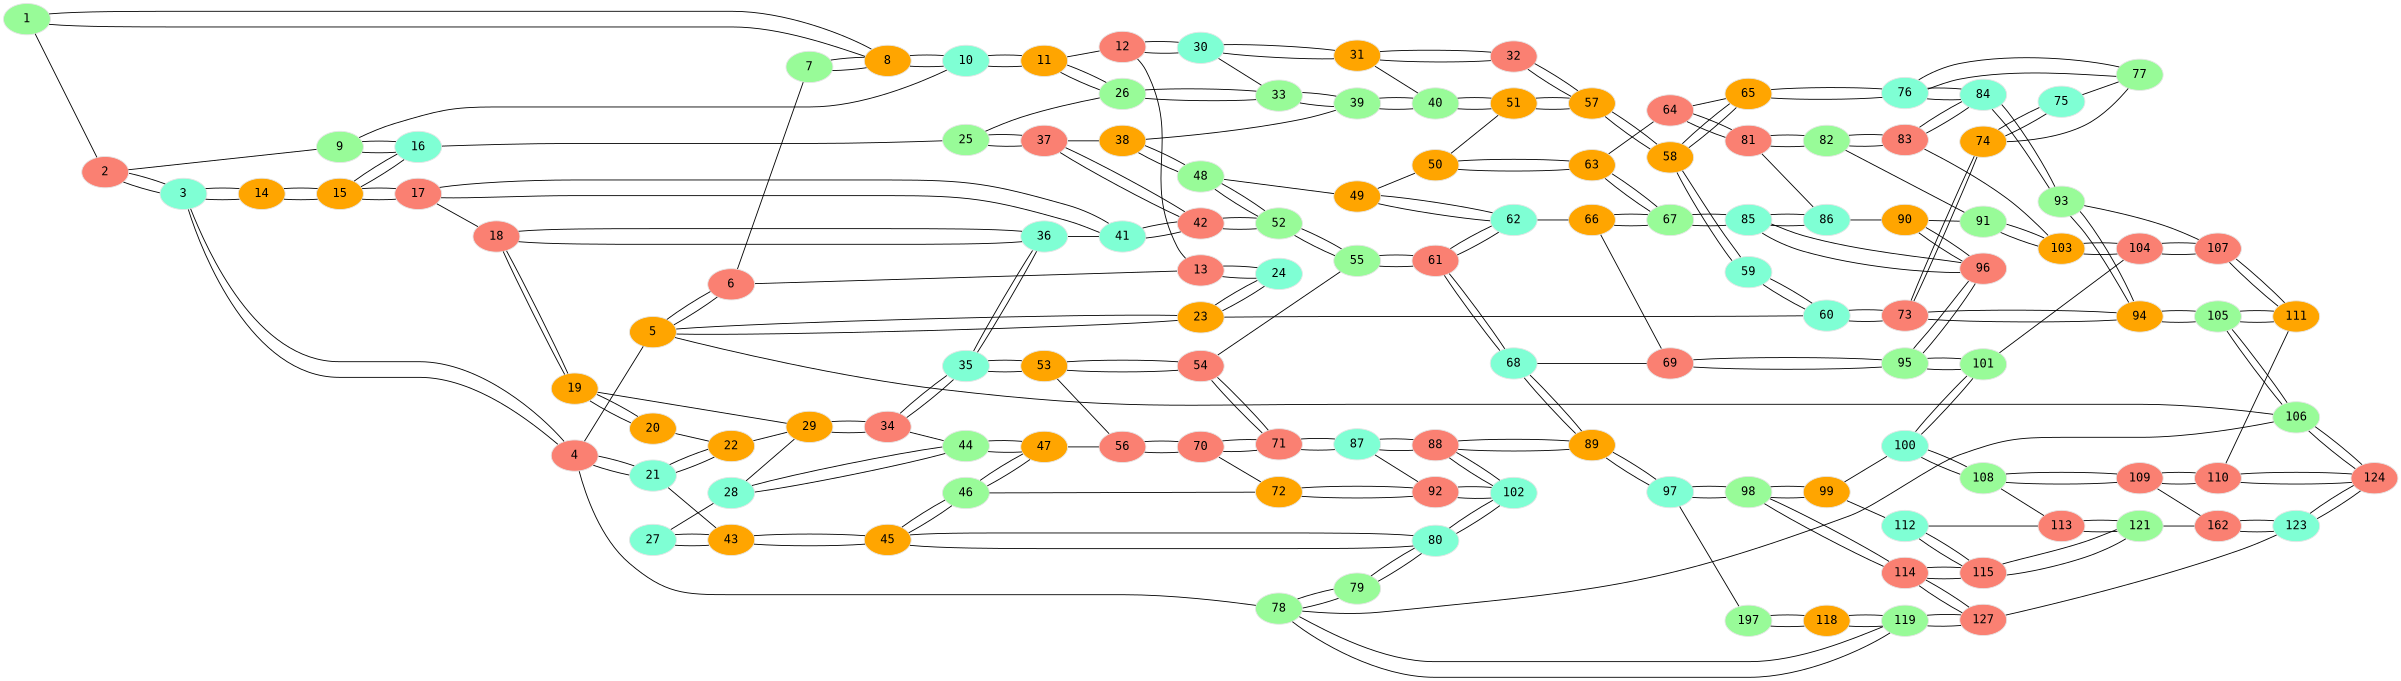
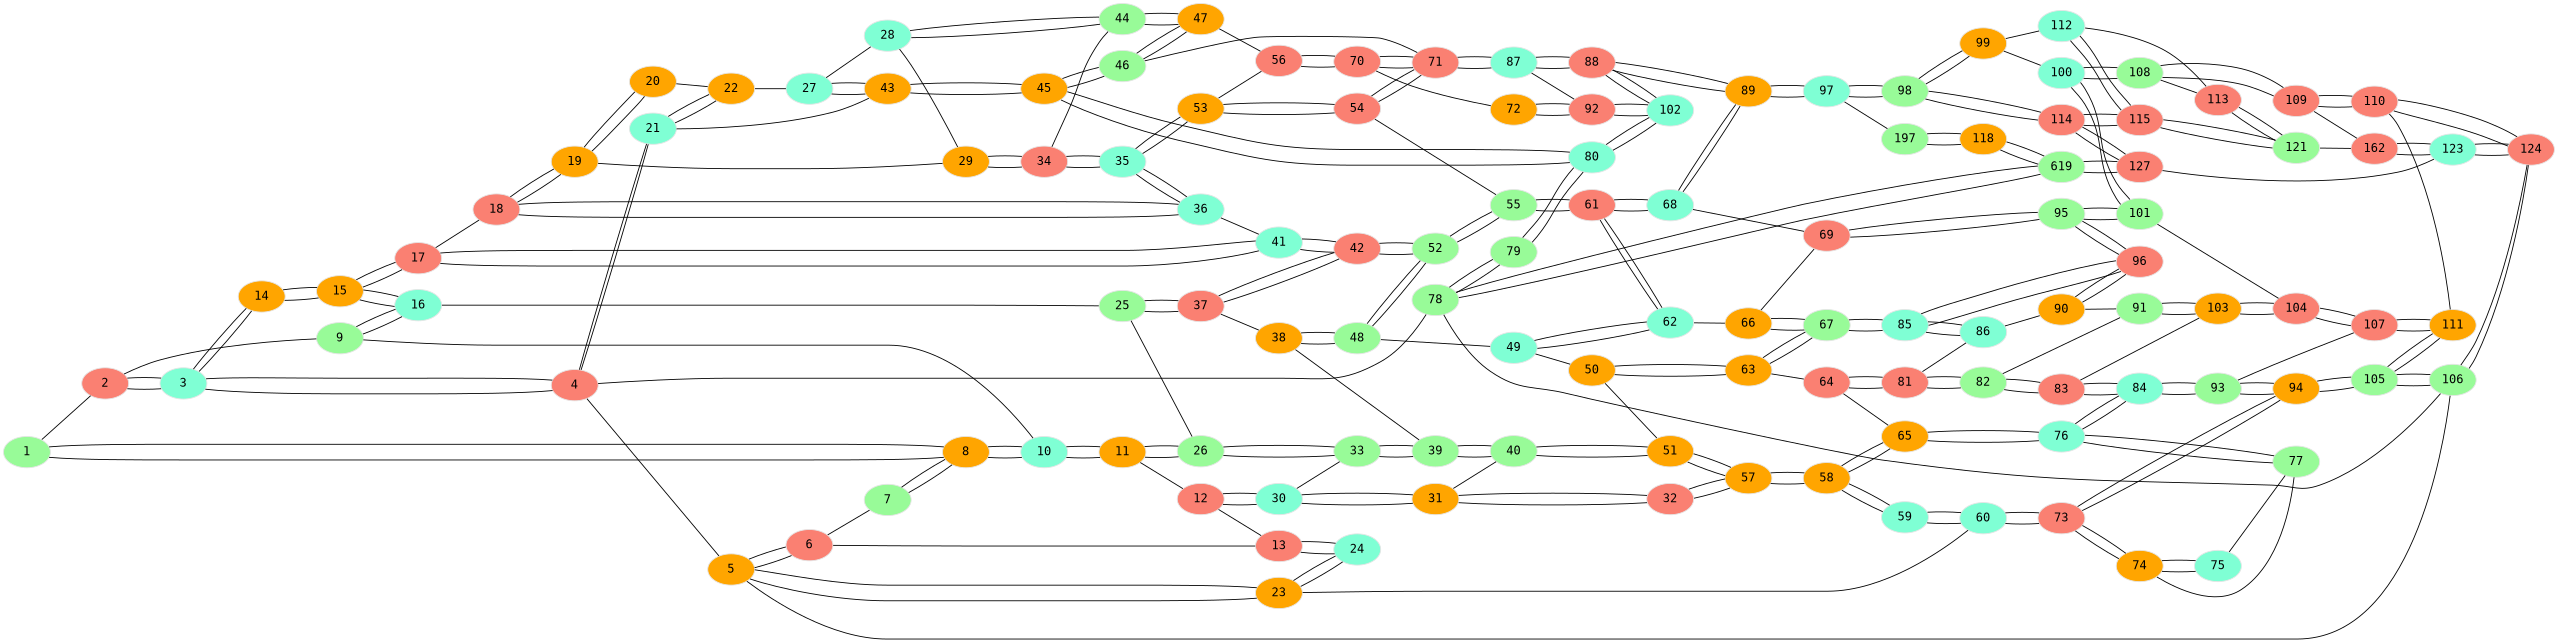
  graph {
    fontname="DejaVu Sans Mono"
    rankdir=LR
    node [color=gray90 fillcolor=salmon fontname="DejaVu Sans Mono" style=filled]
    edge [fontname="DejaVu Sans Mono"]
    1 [fillcolor=palegreen]
    2
    8 [fillcolor=orange]
    3 [fillcolor=aquamarine]
    9 [fillcolor=palegreen]
    10 [fillcolor=aquamarine]
    4
    14 [fillcolor=orange]
    16 [fillcolor=aquamarine]
    5 [fillcolor=orange]
    21 [fillcolor=aquamarine]
    78 [fillcolor=palegreen]
    15 [fillcolor=orange]
    6
    23 [fillcolor=orange]
    106 [fillcolor=palegreen]
    22 [fillcolor=orange]
    43 [fillcolor=orange]
    79 [fillcolor=palegreen]
-   119 [fillcolor=palegreen]
+   119 [fillcolor=palegreen label=619]
    7 [fillcolor=palegreen]
    13
    24 [fillcolor=aquamarine]
    60 [fillcolor=aquamarine]
    124
    11 [fillcolor=orange]
    25 [fillcolor=palegreen]
    12
    26 [fillcolor=palegreen]
    30 [fillcolor=aquamarine]
    33 [fillcolor=palegreen]
    31 [fillcolor=orange]
    17
    18
    41 [fillcolor=aquamarine]
    37
    19 [fillcolor=orange]
    36 [fillcolor=aquamarine]
    42
    20 [fillcolor=orange]
    29 [fillcolor=orange]
    34
    27 [fillcolor=aquamarine]
    45 [fillcolor=orange]
    28 [fillcolor=aquamarine]
    73
    57 [fillcolor=orange]
    32
    38 [fillcolor=orange]
    39 [fillcolor=palegreen]
    44 [fillcolor=palegreen]
    47 [fillcolor=orange]
    35 [fillcolor=aquamarine]
    40 [fillcolor=palegreen]
    51 [fillcolor=orange]
    58 [fillcolor=orange]
    53 [fillcolor=orange]
    56
    54
    48 [fillcolor=palegreen]
    52 [fillcolor=palegreen]
-   49 [fillcolor=orange]
+   49 [fillcolor=aquamarine]
    55 [fillcolor=palegreen]
    46 [fillcolor=palegreen]
    80 [fillcolor=aquamarine]
    72 [fillcolor=orange]
    102 [fillcolor=aquamarine]
    92
    70
    50 [fillcolor=orange]
    62 [fillcolor=aquamarine]
    63 [fillcolor=orange]
    66 [fillcolor=orange]
    64
    67 [fillcolor=palegreen]
    61
    71
    87 [fillcolor=aquamarine]
    68 [fillcolor=aquamarine]
    59 [fillcolor=aquamarine]
    65 [fillcolor=orange]
    76 [fillcolor=aquamarine]
    74 [fillcolor=orange]
    94 [fillcolor=orange]
    69
    89 [fillcolor=orange]
    81
    85 [fillcolor=aquamarine]
    82 [fillcolor=palegreen]
    86 [fillcolor=aquamarine]
    77 [fillcolor=palegreen]
    84 [fillcolor=aquamarine]
    95 [fillcolor=palegreen]
    96
    97 [fillcolor=aquamarine]
    101 [fillcolor=palegreen]
    88
    75 [fillcolor=aquamarine]
    105 [fillcolor=palegreen]
    93 [fillcolor=palegreen]
    n101 [label=127]
    83
    91 [fillcolor=palegreen]
    90 [fillcolor=orange]
    103 [fillcolor=orange]
    104
    107
    98 [fillcolor=palegreen]
    n109 [fillcolor=palegreen label=197]
    111 [fillcolor=orange]
    99 [fillcolor=orange]
    114
    118 [fillcolor=orange]
    100 [fillcolor=aquamarine]
    112 [fillcolor=aquamarine]
    115
    108 [fillcolor=palegreen]
    113
    109
    110
    n121 [label=162]
    121 [fillcolor=palegreen]
    123 [fillcolor=aquamarine]
    1 -- 2
    1 -- 8
    1 -- 8
    2 -- 3
    2 -- 3
    2 -- 9
    8 -- 10
    8 -- 10
    3 -- 4
    3 -- 4
    3 -- 14
    3 -- 14
    9 -- 10
    9 -- 16
    9 -- 16
    10 -- 11
    10 -- 11
    4 -- 5
    4 -- 21
    4 -- 21
    4 -- 78
    14 -- 15
    14 -- 15
    16 -- 25
    5 -- 6
    5 -- 6
    5 -- 23
    5 -- 23
    5 -- 106
    21 -- 22
    21 -- 22
    21 -- 43
    78 -- 106
    78 -- 79
    78 -- 79
    78 -- 119
    78 -- 119
    15 -- 16
    15 -- 16
    15 -- 17
    15 -- 17
    6 -- 7
    6 -- 13
    23 -- 24
    23 -- 24
    23 -- 60
    106 -- 124
    106 -- 124
-   22 -- 29
+   22 -- 27
    43 -- 45
    43 -- 45
    79 -- 80
    79 -- 80
    119 -- n101
    119 -- n101
    7 -- 8
    7 -- 8
    13 -- 24
    13 -- 24
    60 -- 73
    60 -- 73
    11 -- 12
    11 -- 26
    11 -- 26
    25 -- 26
    25 -- 37
    25 -- 37
    12 -- 13
    12 -- 30
    12 -- 30
    26 -- 33
    26 -- 33
    30 -- 33
    30 -- 31
    30 -- 31
    33 -- 39
    33 -- 39
    31 -- 32
    31 -- 32
    31 -- 40
    17 -- 18
    17 -- 41
    17 -- 41
    18 -- 19
    18 -- 19
    18 -- 36
    18 -- 36
    41 -- 42
    41 -- 42
    37 -- 42
    37 -- 42
    37 -- 38
    19 -- 20
    19 -- 20
    19 -- 29
    36 -- 41
    42 -- 52
    42 -- 52
    20 -- 22
    29 -- 34
    29 -- 34
    34 -- 44
    34 -- 35
    34 -- 35
    27 -- 43
    27 -- 43
    27 -- 28
    45 -- 46
    45 -- 46
    45 -- 80
    45 -- 80
    28 -- 29
    28 -- 44
    28 -- 44
    73 -- 74
    73 -- 74
    73 -- 94
    73 -- 94
    57 -- 58
    57 -- 58
    32 -- 57
    32 -- 57
    38 -- 39
    38 -- 48
    38 -- 48
    39 -- 40
    39 -- 40
    44 -- 47
    44 -- 47
    47 -- 56
    35 -- 36
    35 -- 36
    35 -- 53
    35 -- 53
    40 -- 51
    40 -- 51
    51 -- 57
    51 -- 57
    58 -- 59
    58 -- 59
    58 -- 65
    58 -- 65
    53 -- 56
    53 -- 54
    53 -- 54
    56 -- 70
    56 -- 70
    54 -- 55
    54 -- 71
    54 -- 71
    48 -- 52
    48 -- 52
    48 -- 49
    52 -- 55
    52 -- 55
    49 -- 50
    49 -- 62
    49 -- 62
    55 -- 61
    55 -- 61
    46 -- 47
    46 -- 47
-   46 -- 72
+   46 -- 71
    80 -- 102
    80 -- 102
    72 -- 92
    72 -- 92
    92 -- 102
    92 -- 102
    70 -- 72
    70 -- 71
    70 -- 71
    50 -- 51
    50 -- 63
    50 -- 63
    62 -- 66
    63 -- 64
    63 -- 67
    63 -- 67
    66 -- 67
    66 -- 67
    66 -- 69
    64 -- 65
    64 -- 81
    64 -- 81
    67 -- 85
    67 -- 85
    61 -- 62
    61 -- 62
    61 -- 68
    61 -- 68
    71 -- 87
    71 -- 87
    87 -- 92
    87 -- 88
    87 -- 88
    68 -- 69
    68 -- 89
    68 -- 89
    59 -- 60
    59 -- 60
    65 -- 76
    65 -- 76
    76 -- 77
    76 -- 77
    76 -- 84
    76 -- 84
    74 -- 77
    74 -- 75
    74 -- 75
    94 -- 105
    94 -- 105
    69 -- 95
    69 -- 95
    89 -- 97
    89 -- 97
    81 -- 82
    81 -- 82
    81 -- 86
    85 -- 86
    85 -- 86
    85 -- 96
    85 -- 96
    82 -- 83
    82 -- 83
    82 -- 91
    86 -- 90
    84 -- 93
    84 -- 93
    95 -- 96
    95 -- 96
    95 -- 101
    95 -- 101
    97 -- 98
    97 -- 98
    97 -- n109
    101 -- 104
    88 -- 102
    88 -- 102
    88 -- 89
    88 -- 89
    75 -- 77
    105 -- 106
    105 -- 106
    105 -- 111
    105 -- 111
    93 -- 94
    93 -- 94
    93 -- 107
    n101 -- 123
    83 -- 84
    83 -- 84
    83 -- 103
    91 -- 103
    91 -- 103
    90 -- 96
    90 -- 96
    90 -- 91
    103 -- 104
    103 -- 104
    104 -- 107
    104 -- 107
    107 -- 111
    107 -- 111
    98 -- 99
    98 -- 99
    98 -- 114
    98 -- 114
    n109 -- 118
    n109 -- 118
    99 -- 100
    99 -- 112
    114 -- n101
    114 -- n101
    114 -- 115
    114 -- 115
    118 -- 119
    118 -- 119
    100 -- 101
    100 -- 101
    100 -- 108
    100 -- 108
    112 -- 115
    112 -- 115
    112 -- 113
    115 -- 121
    115 -- 121
    108 -- 113
    108 -- 109
    108 -- 109
    113 -- 121
    113 -- 121
    109 -- 110
    109 -- 110
    109 -- n121
    110 -- 124
    110 -- 124
    110 -- 111
    n121 -- 123
    n121 -- 123
    121 -- n121
    123 -- 124
    123 -- 124
  }
